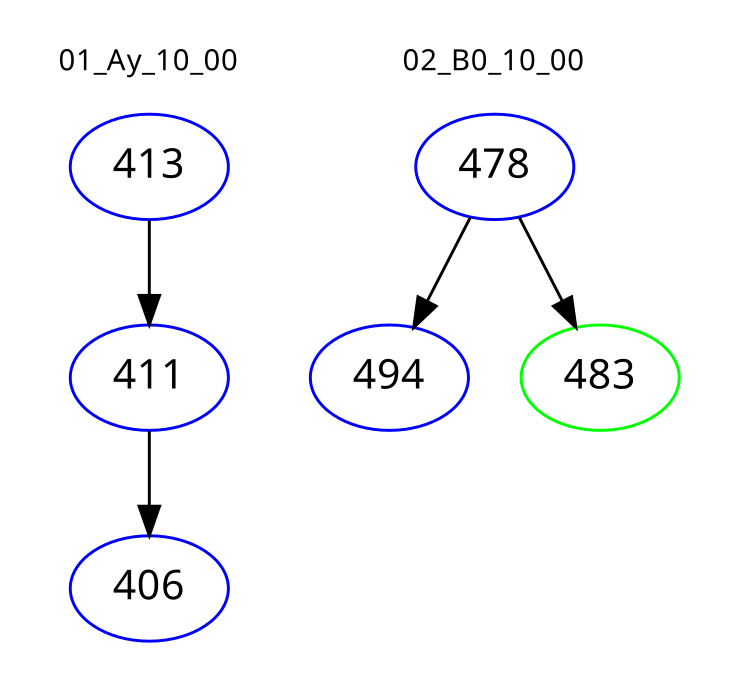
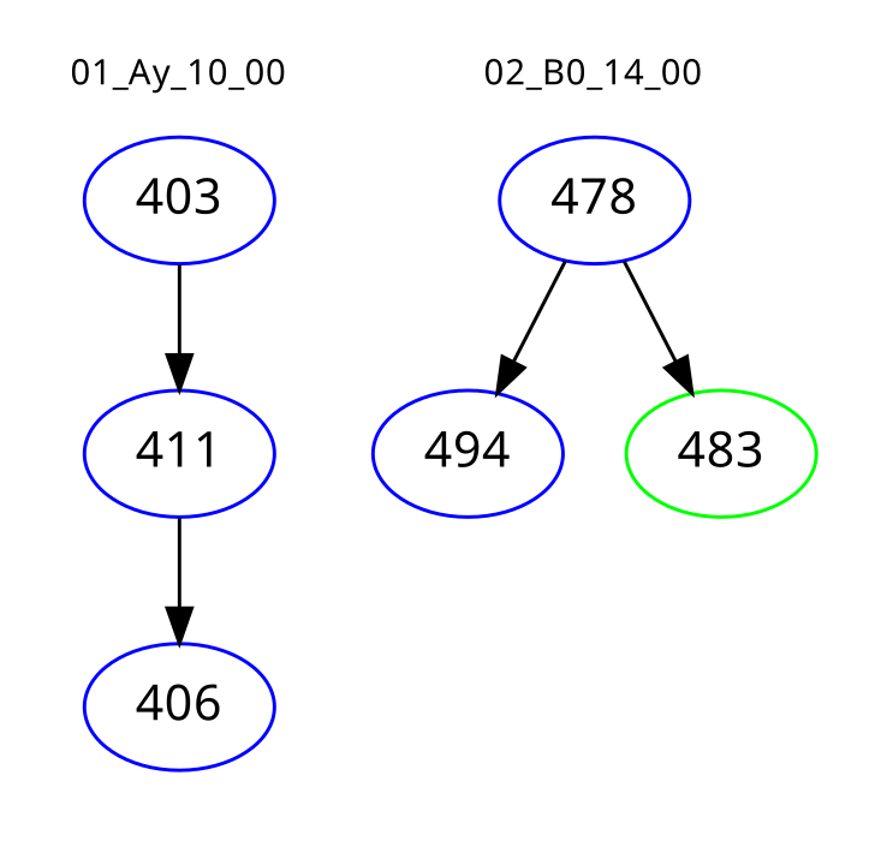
  digraph {
    fontname="Noto Sans"
    node [color=blue fontname="Noto Sans"]
    edge [color=black fontname="Noto Sans"]
-   n1 [label=413]
+   n1 [label=403]
    n2 [label=411]
    n3 [label=406]
    n4 [label=478]
    n5 [label=494]
    n6 [color=green label=483]
    subgraph cluster_1 {
      color=white
      fontsize=10
      label="01_Ay_10_00"
      n1
      n2
      n3
    }
    subgraph cluster_2 {
      color=white
      fontsize=10
-     label="02_B0_10_00"
+     label="02_B0_14_00"
      n4
      n5
      n6
    }
    n1 -> n2
    n2 -> n3
    n4 -> n5
    n4 -> n6
  }
